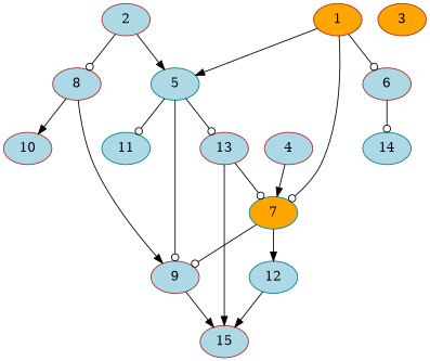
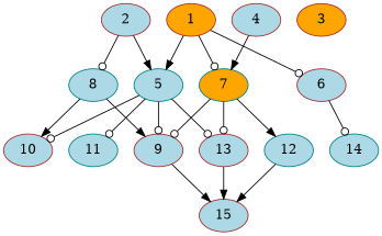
  digraph {
    node [alpha=0.03 color=brown fillcolor=lightblue style=filled]
    edge [arrowhead=odot]
    1 [alpha=0.07 expect_size=39056384 fillcolor=orange]
    5 [alpha=0.07 color=teal expect_size=10943488]
    6 [alpha=0.05 expect_size=22010880]
    7 [alpha=0.10 color=teal expect_size=24065024 fillcolor=orange]
    9 [alpha=0.11 expect_size=20345856]
    10 [expect_size=27776000]
    13 [alpha=0.02 expect_size=39354368]
    11 [alpha=0.20 color=teal expect_size=36810752]
    14 [color=teal expect_size=24647680]
    12 [alpha=0.01 color=teal expect_size=5483520]
    15 [expect_size=29458432]
    2 [alpha=0.14 expect_size=22066176]
-   8 [alpha=0.11 expect_size=48922624]
+   8 [alpha=0.11 color=teal expect_size=48922624]
    3 [alpha=0.14 expect_size=28825600 fillcolor=orange]
    4 [alpha=0.02 expect_size=36978688]
    1 -> 5 [arrowhead=normal]
    1 -> 6
    1 -> 7
    5 -> 9
+   5 -> 10
    5 -> 13
    5 -> 11
    6 -> 14
    7 -> 9
-   13 -> 7
+   7 -> 13
    7 -> 12 [arrowhead=normal]
    9 -> 15 [arrowhead=normal]
    13 -> 15 [arrowhead=normal]
    12 -> 15 [arrowhead=normal]
    2 -> 5 [arrowhead=normal]
    2 -> 8
    8 -> 9 [arrowhead=normal]
    8 -> 10 [arrowhead=normal]
    4 -> 7 [arrowhead=normal]
  }
